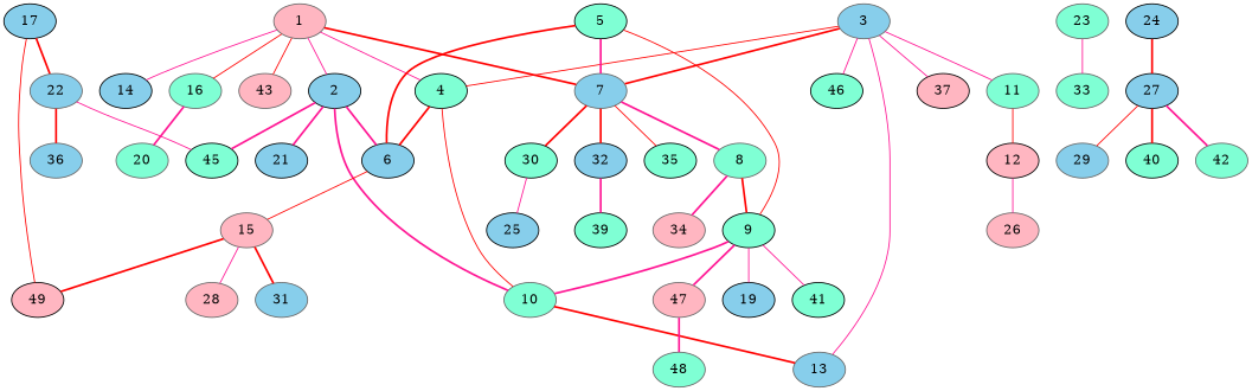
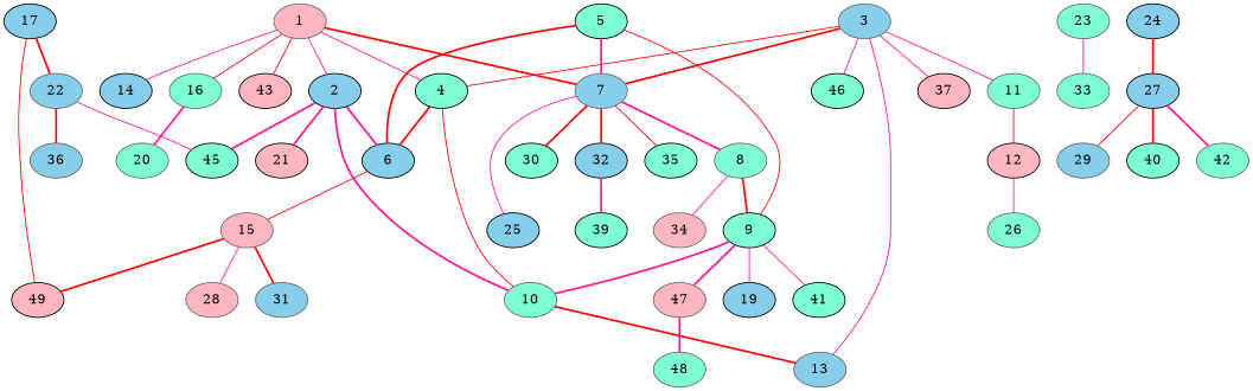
  graph {
    node [color=gray40 fillcolor=aquamarine style=filled]
    edge [color=deeppink style=bold]
    1 [fillcolor=lightpink]
    2 [color=black fillcolor=skyblue]
    4 [color=black]
    7 [fillcolor=skyblue]
    14 [color=black fillcolor=skyblue]
    16
-   43 [fillcolor=lightpink]
+   43 [color=black fillcolor=lightpink]
    6 [color=black fillcolor=skyblue]
    10
-   21 [color=black fillcolor=skyblue]
+   21 [color=black fillcolor=lightpink]
    45 [color=black]
    8
    25 [color=black fillcolor=skyblue]
    30 [color=black]
    32 [color=black fillcolor=skyblue]
    35 [color=black]
    20
    15 [fillcolor=lightpink]
    13 [fillcolor=skyblue]
    3 [fillcolor=skyblue]
    11
    37 [color=black fillcolor=lightpink]
    46 [color=black]
    12 [color=black fillcolor=lightpink]
    5 [color=black]
    9 [color=black]
    19 [color=black fillcolor=skyblue]
    41 [color=black]
    47 [fillcolor=lightpink]
    28 [fillcolor=lightpink]
    31 [fillcolor=skyblue]
    49 [color=black fillcolor=lightpink]
    34 [fillcolor=lightpink]
    39 [color=black]
    48
-   26 [fillcolor=lightpink]
+   26
    17 [color=black fillcolor=skyblue]
    22 [fillcolor=skyblue]
    36 [fillcolor=skyblue]
    23
    33
    24 [color=black fillcolor=skyblue]
    27 [color=black fillcolor=skyblue]
    29 [fillcolor=skyblue]
    40 [color=black]
    42
    1 -- 2 [style=solid]
    1 -- 4 [style=solid]
    1 -- 7 [color=red]
    1 -- 14 [style=solid]
    1 -- 16 [color=red style=solid]
    1 -- 43 [color=red style=solid]
    2 -- 6
    2 -- 10
    2 -- 21
    2 -- 45
    4 -- 6 [color=red]
    4 -- 10 [color=red style=solid]
    7 -- 8
-   30 -- 25 [style=solid]
+   7 -- 25 [style=solid]
    7 -- 30 [color=red]
    7 -- 32 [color=red]
    7 -- 35 [color=red style=solid]
    16 -- 20
    6 -- 15 [color=red style=solid]
    10 -- 13 [color=red]
    8 -- 9 [color=red]
-   8 -- 34
+   8 -- 34 [style=solid]
    32 -- 39
    15 -- 28 [style=solid]
    15 -- 31 [color=red]
    15 -- 49 [color=red]
    3 -- 4 [color=red style=solid]
    3 -- 7 [color=red]
    3 -- 13 [style=solid]
    3 -- 11 [style=solid]
    3 -- 37 [style=solid]
    3 -- 46 [style=solid]
    11 -- 12 [color=red style=solid]
    12 -- 26 [style=solid]
    5 -- 7
    5 -- 6 [color=red]
    5 -- 9 [color=red style=solid]
    9 -- 10
    9 -- 19 [style=solid]
    9 -- 41 [style=solid]
    9 -- 47
    47 -- 48
    17 -- 49 [color=red style=solid]
    17 -- 22 [color=red]
    22 -- 45 [style=solid]
    22 -- 36 [color=red]
    23 -- 33 [style=solid]
    24 -- 27 [color=red]
    27 -- 29 [color=red style=solid]
    27 -- 40 [color=red]
    27 -- 42
  }
